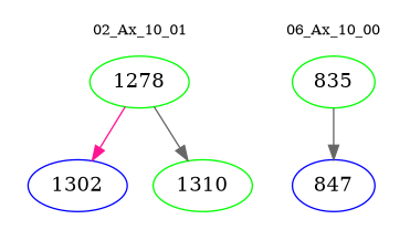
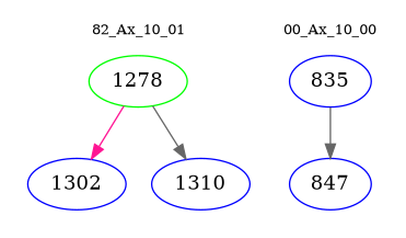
  digraph {
    node [color=blue]
    edge [color=gray40]
    n1 [color=green label=1278]
    n2 [label=1302]
-   n3 [color=green label=1310]
-   n4 [color=green label=835]
+   n3 [label=1310]
+   n4 [label=835]
    n5 [label=847]
    subgraph cluster_1 {
      color=white
      fontsize=10
-     label="02_Ax_10_01"
+     label="82_Ax_10_01"
      n1
      n2
      n3
    }
    subgraph cluster_2 {
      color=white
      fontsize=10
-     label="06_Ax_10_00"
+     label="00_Ax_10_00"
      n4
      n5
    }
    n1 -> n2 [color=deeppink]
    n1 -> n3
    n4 -> n5
  }
